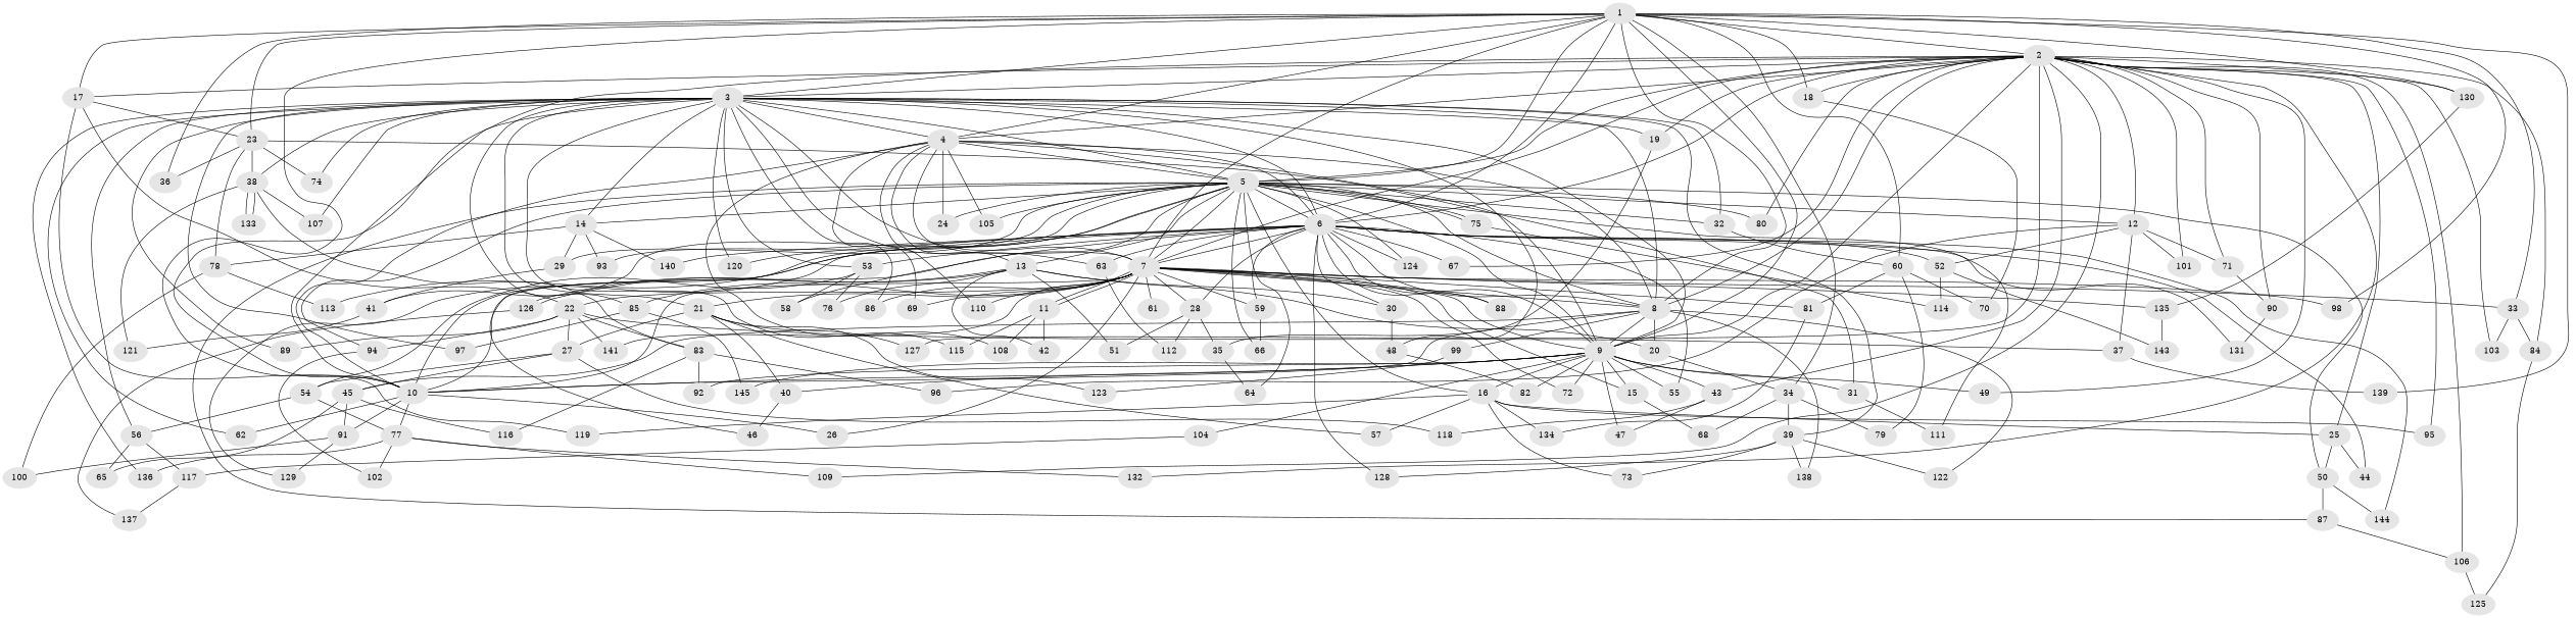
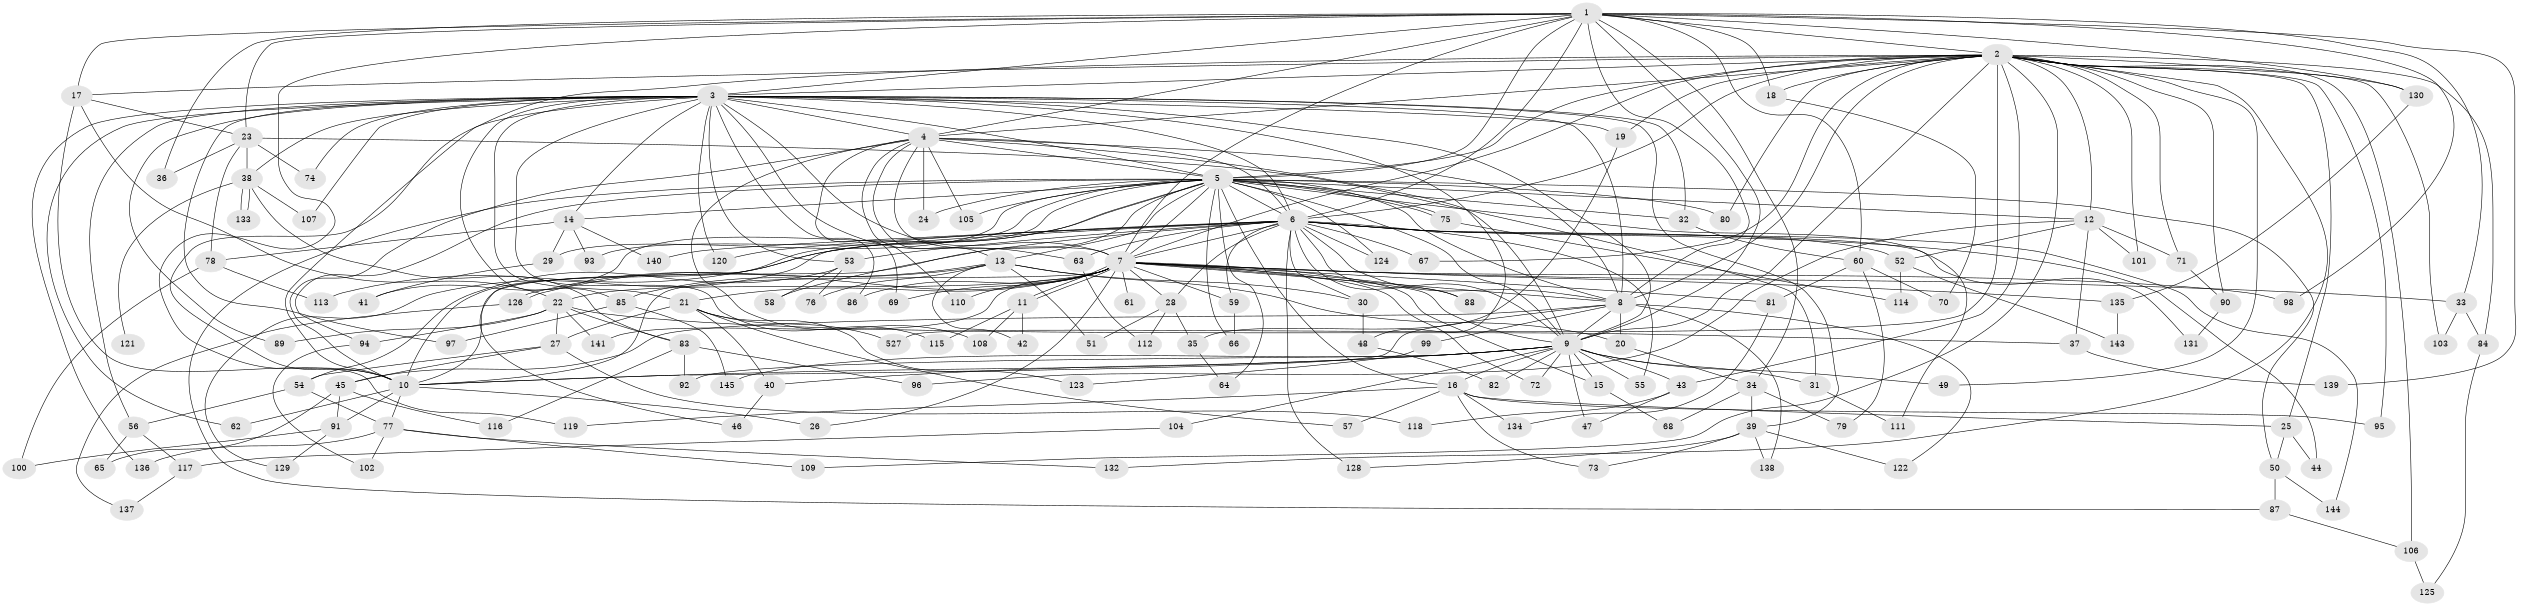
  graph {
    node [color=gray90 style=filled]
    1
    2
    3
    4
    5
    6
    7
    8
    9
    10
    17
    18
    23
    33
    34
    36
    60
    98
    130
    139
    12
    19
    25
    43
    49
    67
    71
    80
    84
    90
    95
    101
    103
    106
    109
-   127
+   127 [label=527]
    132
    14
    21
    32
    38
    39
    48
    53
    56
    62
    63
    74
    85
    86
    89
    97
    107
    115
    120
    136
    13
    24
    69
    105
    108
    110
    16
    29
    41
    46
    50
    58
    64
    66
    75
    87
    93
    94
    111
    124
    28
    30
    44
    52
    55
    59
    88
    113
    128
    129
    131
    140
    144
    61
    11
    15
    22
    26
    72
    81
    135
    141
    99
    20
    45
    122
    138
    104
    31
    40
    47
    82
    92
    n110 [label=145]
    77
    91
    119
    70
    78
    68
    79
    37
    96
    35
    118
    125
    57
    27
    123
    83
    121
    133
    73
    76
    54
    65
    117
    112
    42
    51
    126
    134
    114
    102
    143
    116
    100
    137
    1 -- 2
    1 -- 3
    1 -- 4
    1 -- 5
    1 -- 6
    1 -- 7
    1 -- 8
    1 -- 9
    1 -- 10
    1 -- 17
    1 -- 18
    1 -- 23
    1 -- 33
    1 -- 34
    1 -- 36
    1 -- 60
    1 -- 98
    1 -- 130
    1 -- 139
    2 -- 3
    2 -- 4
    2 -- 5
    2 -- 6
    2 -- 7
    2 -- 8
    2 -- 9
    2 -- 10
    2 -- 17
    2 -- 18
    2 -- 130
    2 -- 12
    2 -- 19
    2 -- 25
    2 -- 43
    2 -- 49
    2 -- 67
    2 -- 71
    2 -- 80
    2 -- 84
    2 -- 90
    2 -- 95
    2 -- 101
    2 -- 103
    2 -- 106
    2 -- 109
    2 -- 127
    2 -- 132
    3 -- 4
    3 -- 5
    3 -- 6
    3 -- 7
    3 -- 8
    3 -- 9
    3 -- 10
    3 -- 19
    3 -- 14
    3 -- 21
    3 -- 32
    3 -- 38
    3 -- 39
    3 -- 48
    3 -- 53
    3 -- 56
    3 -- 62
    3 -- 63
    3 -- 74
    3 -- 85
    3 -- 86
    3 -- 89
    3 -- 97
    3 -- 107
    3 -- 115
    3 -- 120
    3 -- 136
    4 -- 5
    4 -- 6
    4 -- 7
    4 -- 8
    4 -- 9
    4 -- 10
    4 -- 13
    4 -- 24
    4 -- 69
    4 -- 105
    4 -- 108
    4 -- 110
    5 -- 6
    5 -- 7
    5 -- 8
    5 -- 9
    5 -- 10
    5 -- 12
    5 -- 80
    5 -- 14
    5 -- 32
    5 -- 13
    5 -- 24
    5 -- 105
    5 -- 16
    5 -- 29
    5 -- 41
    5 -- 46
    5 -- 50
    5 -- 58
    5 -- 64
    5 -- 66
    5 -- 75
    5 -- 75
    5 -- 87
    5 -- 93
    5 -- 94
    5 -- 111
    5 -- 124
    6 -- 7
    6 -- 8
    6 -- 9
    6 -- 10
    6 -- 67
    6 -- 53
    6 -- 63
    6 -- 120
    6 -- 124
    6 -- 28
    6 -- 30
    6 -- 44
    6 -- 52
    6 -- 55
    6 -- 59
    6 -- 88
    6 -- 113
    6 -- 128
    6 -- 129
    6 -- 131
    6 -- 140
    6 -- 144
    7 -- 8
    7 -- 9
    7 -- 10
    7 -- 33
    7 -- 98
    7 -- 21
    7 -- 85
    7 -- 86
    7 -- 69
    7 -- 110
    7 -- 28
    7 -- 59
    7 -- 88
    7 -- 61
    7 -- 11
    7 -- 11
    7 -- 15
    7 -- 22
    7 -- 26
    7 -- 72
    7 -- 81
    7 -- 135
    7 -- 141
    8 -- 9
    8 -- 10
    8 -- 99
    8 -- 20
    8 -- 45
    8 -- 122
    8 -- 138
    9 -- 10
    9 -- 43
    9 -- 49
    9 -- 16
    9 -- 55
    9 -- 15
    9 -- 72
    9 -- 104
    9 -- 31
    9 -- 40
    9 -- 47
    9 -- 82
    9 -- 92
    9 -- n110
    10 -- 62
    10 -- 26
    10 -- 77
    10 -- 91
    17 -- 23
    17 -- 22
    17 -- 119
    18 -- 70
    23 -- 36
    23 -- 38
    23 -- 74
    23 -- 31
    23 -- 78
    33 -- 84
    33 -- 103
    34 -- 39
    34 -- 68
    34 -- 79
    60 -- 81
    60 -- 70
    60 -- 79
    130 -- 135
    12 -- 71
    12 -- 101
    12 -- 52
    12 -- 37
    12 -- 96
    19 -- 35
    25 -- 50
    25 -- 44
    43 -- 47
    43 -- 118
    71 -- 90
    84 -- 125
    90 -- 131
    106 -- 125
    14 -- 29
    14 -- 93
    14 -- 140
    14 -- 78
    21 -- 127
    21 -- 40
    21 -- 57
    21 -- 27
    21 -- 123
    32 -- 60
    38 -- 107
    38 -- 83
    38 -- 121
    38 -- 133
    38 -- 133
    39 -- 128
    39 -- 122
    39 -- 138
    39 -- 73
    48 -- 82
    53 -- 58
    53 -- 76
    53 -- 54
    56 -- 65
    56 -- 117
    63 -- 112
    85 -- 97
    85 -- n110
    13 -- 30
    13 -- 20
    13 -- 76
    13 -- 42
    13 -- 51
    13 -- 126
    13 -- 126
    16 -- 25
    16 -- 95
    16 -- 119
    16 -- 57
    16 -- 73
    16 -- 134
    29 -- 41
-   41 -- 121
    50 -- 87
    50 -- 144
    75 -- 114
    87 -- 106
    94 -- 102
    28 -- 35
    28 -- 112
    28 -- 51
    30 -- 48
    52 -- 114
    52 -- 143
    59 -- 66
    11 -- 115
    11 -- 108
    11 -- 42
    15 -- 68
    22 -- 89
    22 -- 94
    22 -- 141
    22 -- 37
    22 -- 27
    22 -- 83
    81 -- 134
    135 -- 143
    99 -- 123
    20 -- 34
    45 -- 91
    45 -- 65
    45 -- 116
    104 -- 117
    31 -- 111
    40 -- 46
    77 -- 109
    77 -- 132
    77 -- 136
    77 -- 102
    91 -- 129
    91 -- 100
    78 -- 113
    78 -- 100
    37 -- 139
    35 -- 64
    27 -- 45
    27 -- 118
    27 -- 54
    83 -- 92
    83 -- 96
    83 -- 116
    54 -- 56
    54 -- 77
    117 -- 137
    126 -- 137
  }
